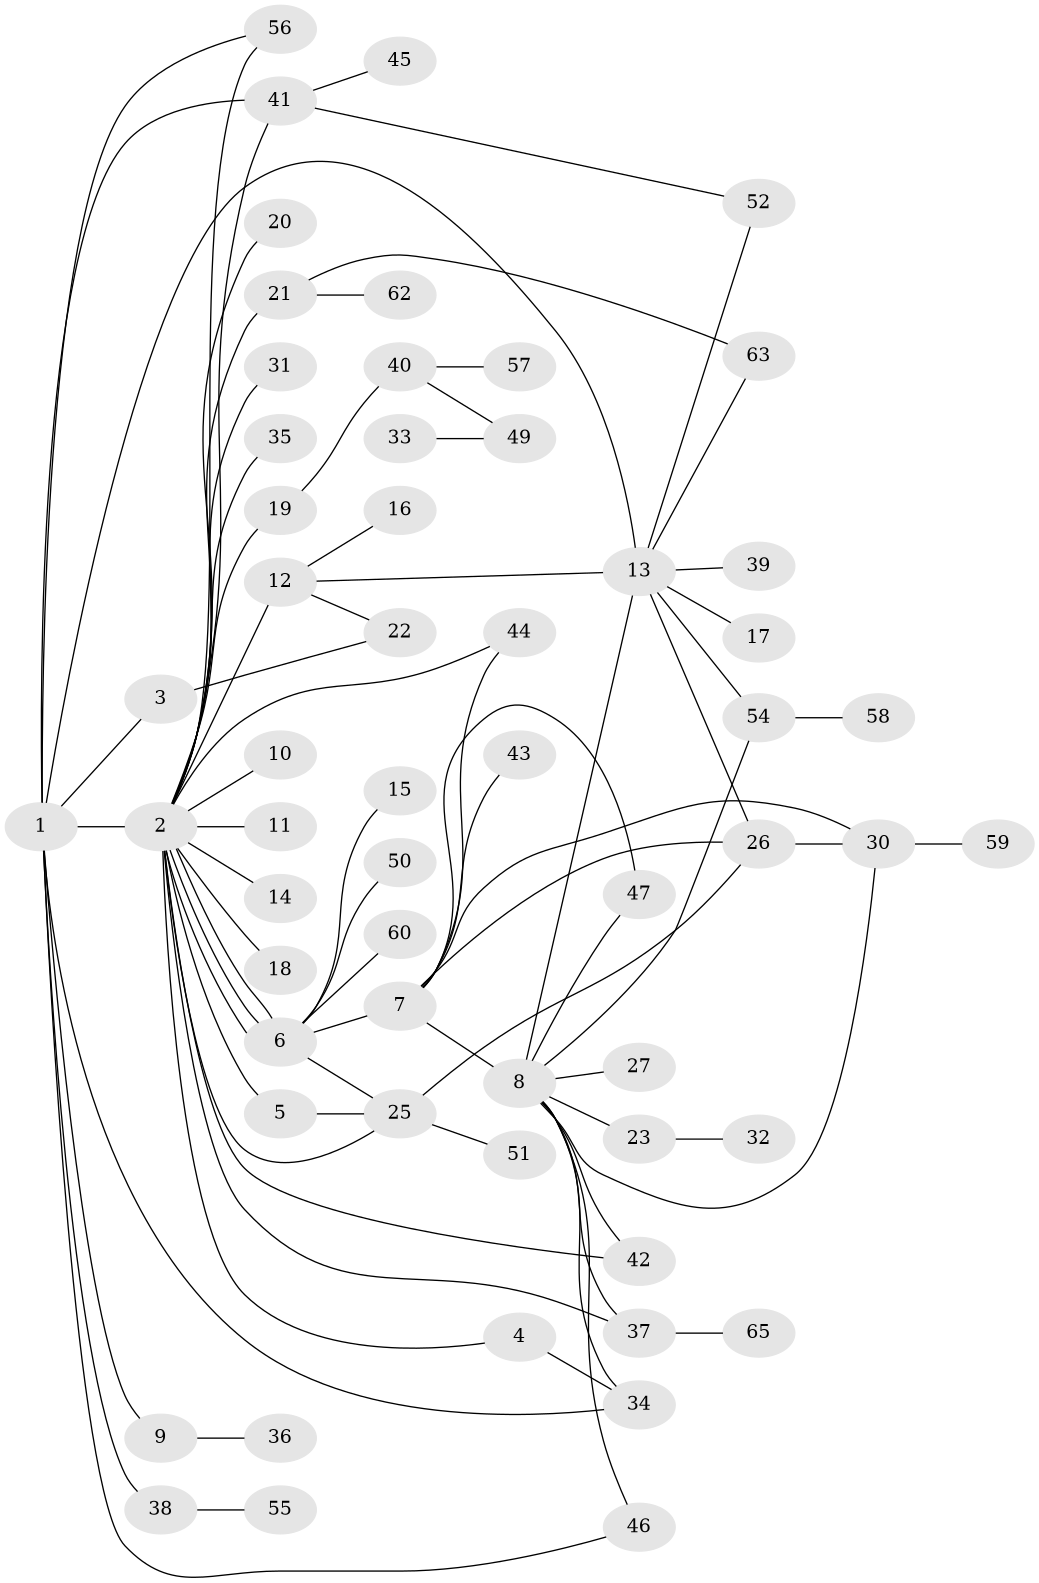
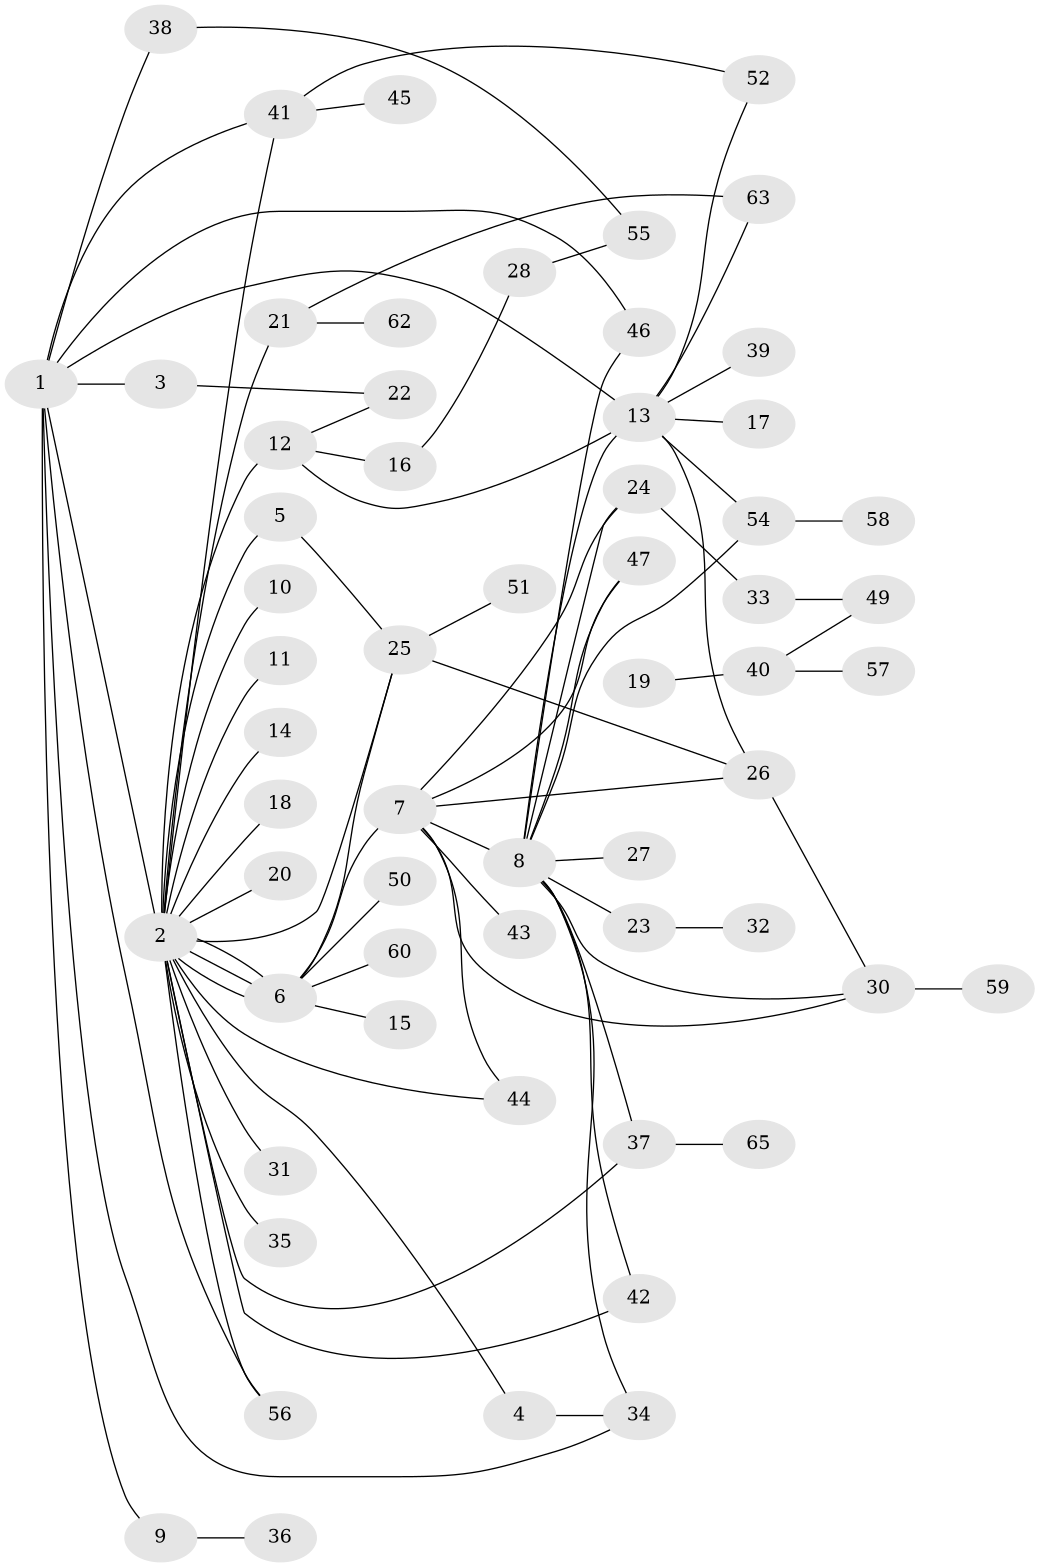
  graph {
    rankdir=LR
    node [color=gray90 style=filled]
    1
    2
    3
    9
    13
    34
    38
    41
    46
    56
    4
    5
    6
    10
    11
    12
    14
    18
    19
    20
    21
    25
    31
    35
    37
    42
    44
    22
    36
    26
    54
    17
    39
    52
    63
    55
    45
    7
    15
    50
    60
    16
    40
    62
    51
    n46 [label=65]
    8
+   24
    30
    43
    47
    23
    27
    33
    59
    32
    58
+   28
    49
    57
    1 -- 2
    1 -- 3
    1 -- 9
    1 -- 13
    1 -- 34
    1 -- 38
    1 -- 41
    1 -- 46
    1 -- 56
    2 -- 41
    2 -- 56
    2 -- 4
    2 -- 5
    2 -- 6
    2 -- 6
    2 -- 6
    2 -- 10
    2 -- 11
    2 -- 12
    2 -- 14
    2 -- 18
-   2 -- 19
    2 -- 20
    2 -- 21
    2 -- 25
    2 -- 31
    2 -- 35
    2 -- 37
    2 -- 42
    2 -- 44
    3 -- 22
    9 -- 36
    13 -- 26
    13 -- 54
    13 -- 17
    13 -- 39
    13 -- 52
    13 -- 63
    38 -- 55
    41 -- 52
    41 -- 45
    4 -- 34
    5 -- 25
    6 -- 25
    6 -- 7
    6 -- 15
    6 -- 50
    6 -- 60
    12 -- 13
    12 -- 22
    12 -- 16
    19 -- 40
    21 -- 63
    21 -- 62
    25 -- 26
    25 -- 51
    37 -- n46
    26 -- 30
    54 -- 58
    7 -- 44
    7 -- 26
    7 -- 8
+   7 -- 24
    7 -- 30
    7 -- 43
    7 -- 47
+   16 -- 28
    40 -- 49
    40 -- 57
    8 -- 13
    8 -- 34
    8 -- 46
    8 -- 37
    8 -- 42
    8 -- 54
+   8 -- 24
    8 -- 30
    8 -- 47
    8 -- 23
    8 -- 27
+   24 -- 33
    30 -- 59
    23 -- 32
    33 -- 49
+   28 -- 55
  }
